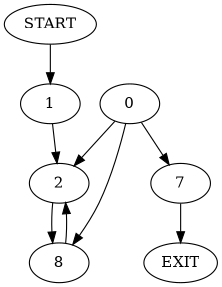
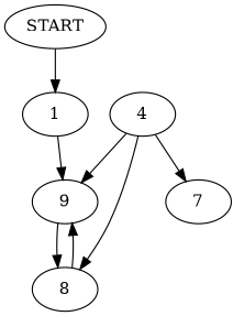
  digraph {
    fontname="DejaVu Serif"
    node [fontname="DejaVu Serif"]
    edge [fontname="DejaVu Serif"]
    n1 [label=START]
    1
-   2
-   n4 [label=EXIT]
+   2 [label=9]
    n5 [label=8]
-   4 [label=0]
+   4
    n7 [label=7]
    n1 -> 1
    1 -> 2
    2 -> n5
    n5 -> 2
    4 -> 2
    4 -> n5
    4 -> n7
-   n7 -> n4
  }
